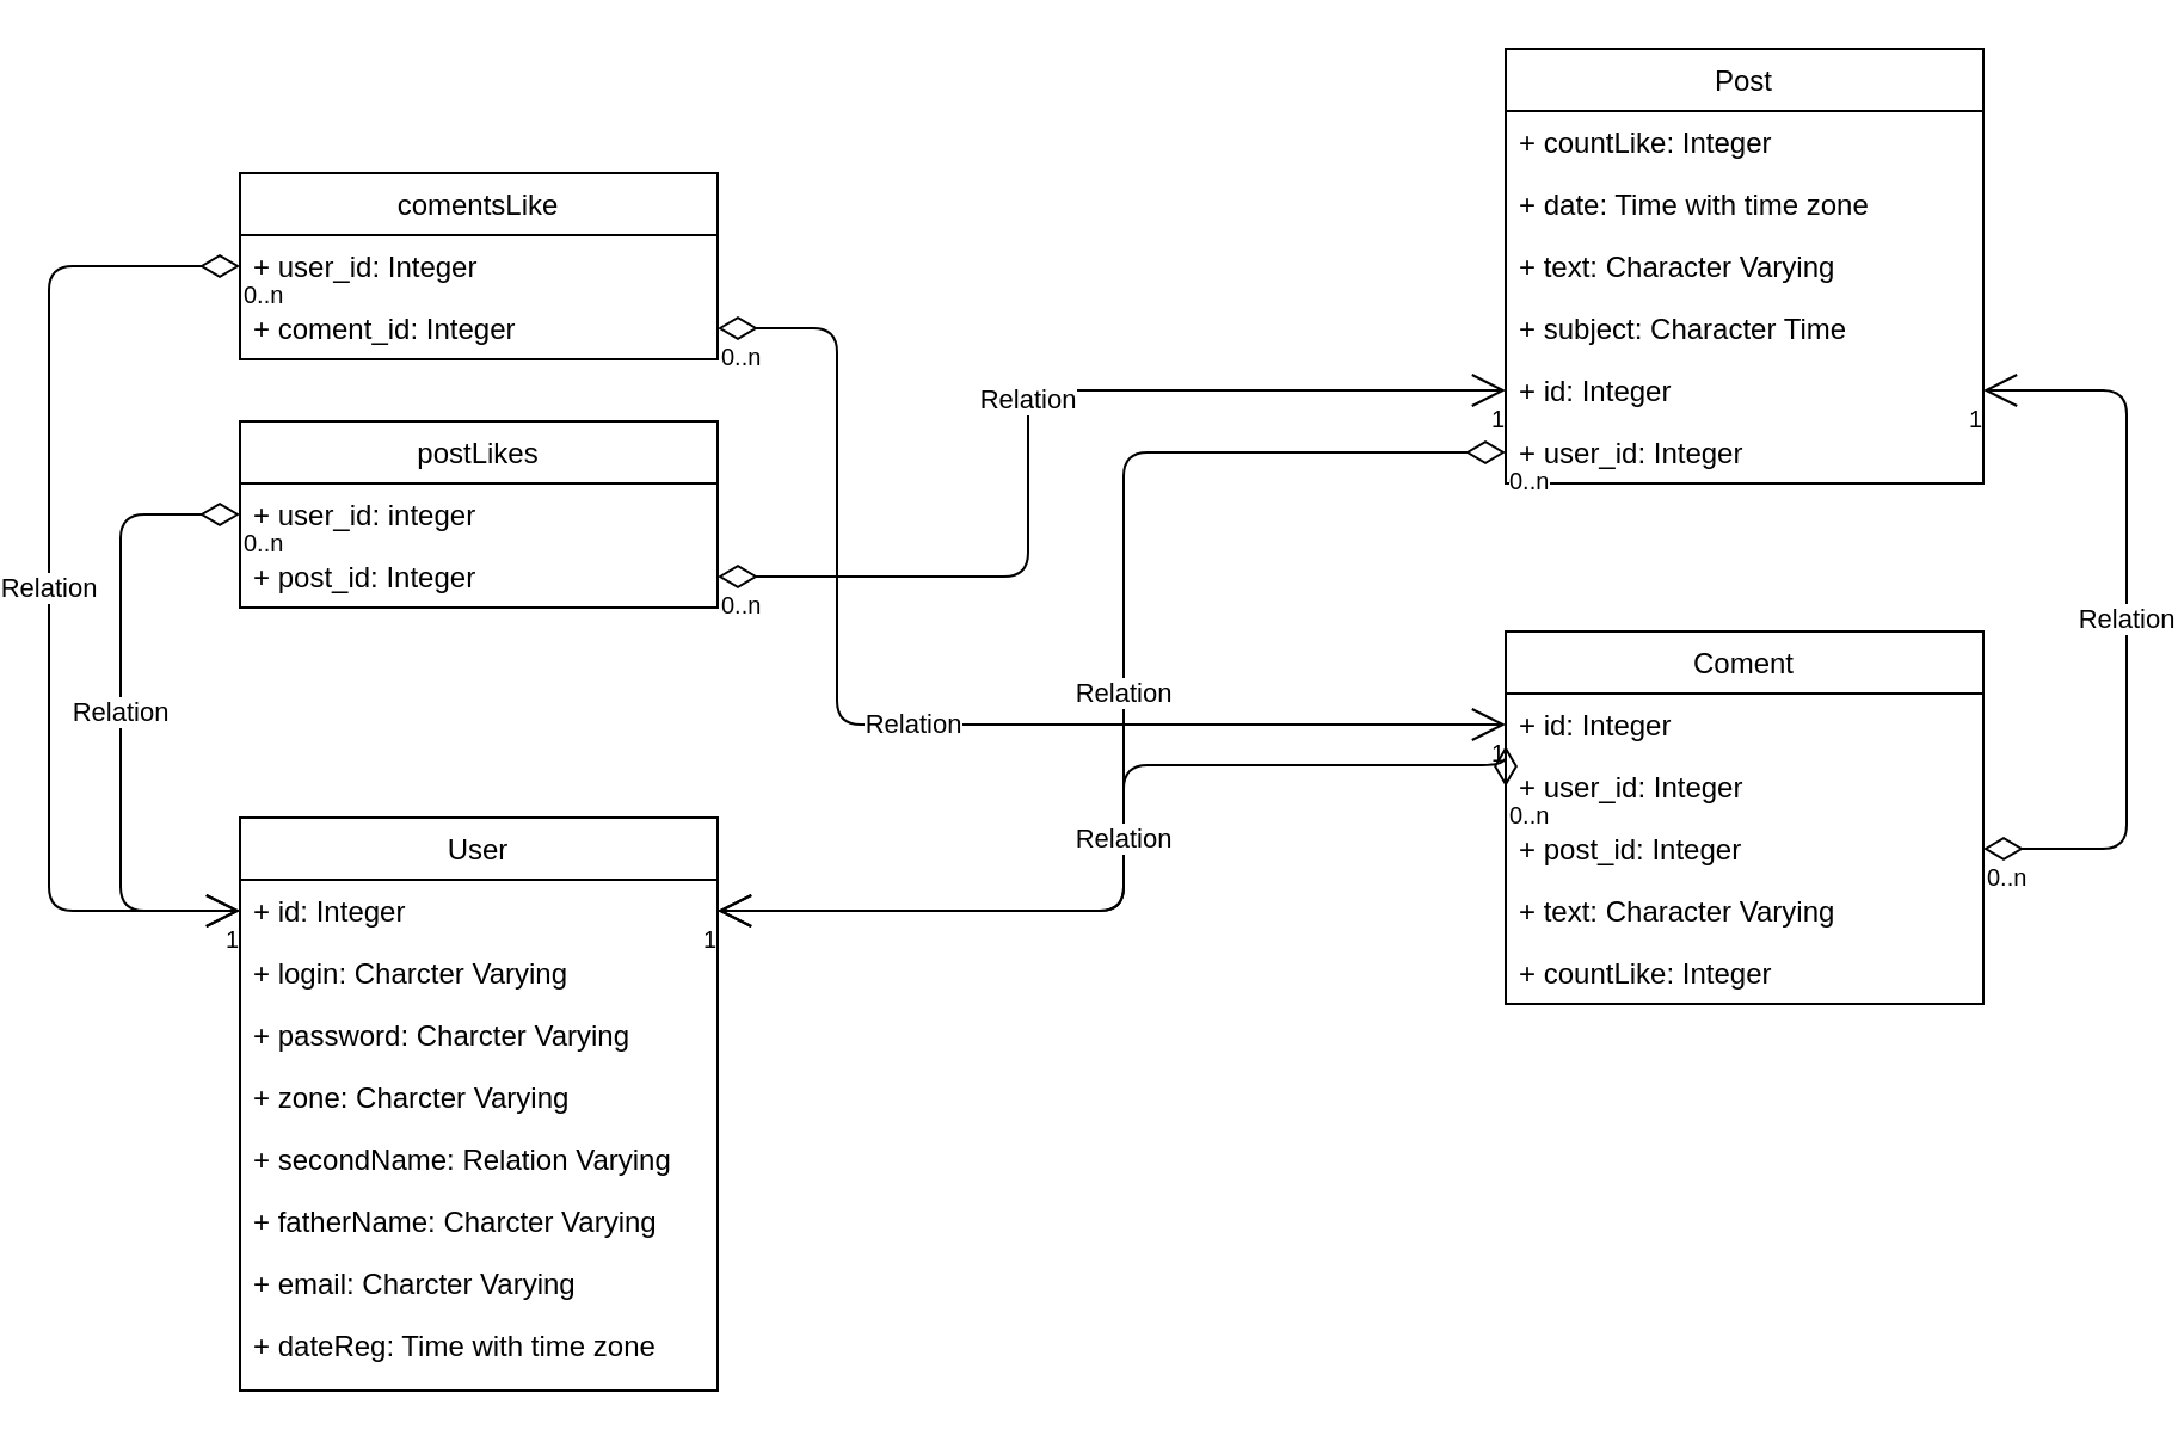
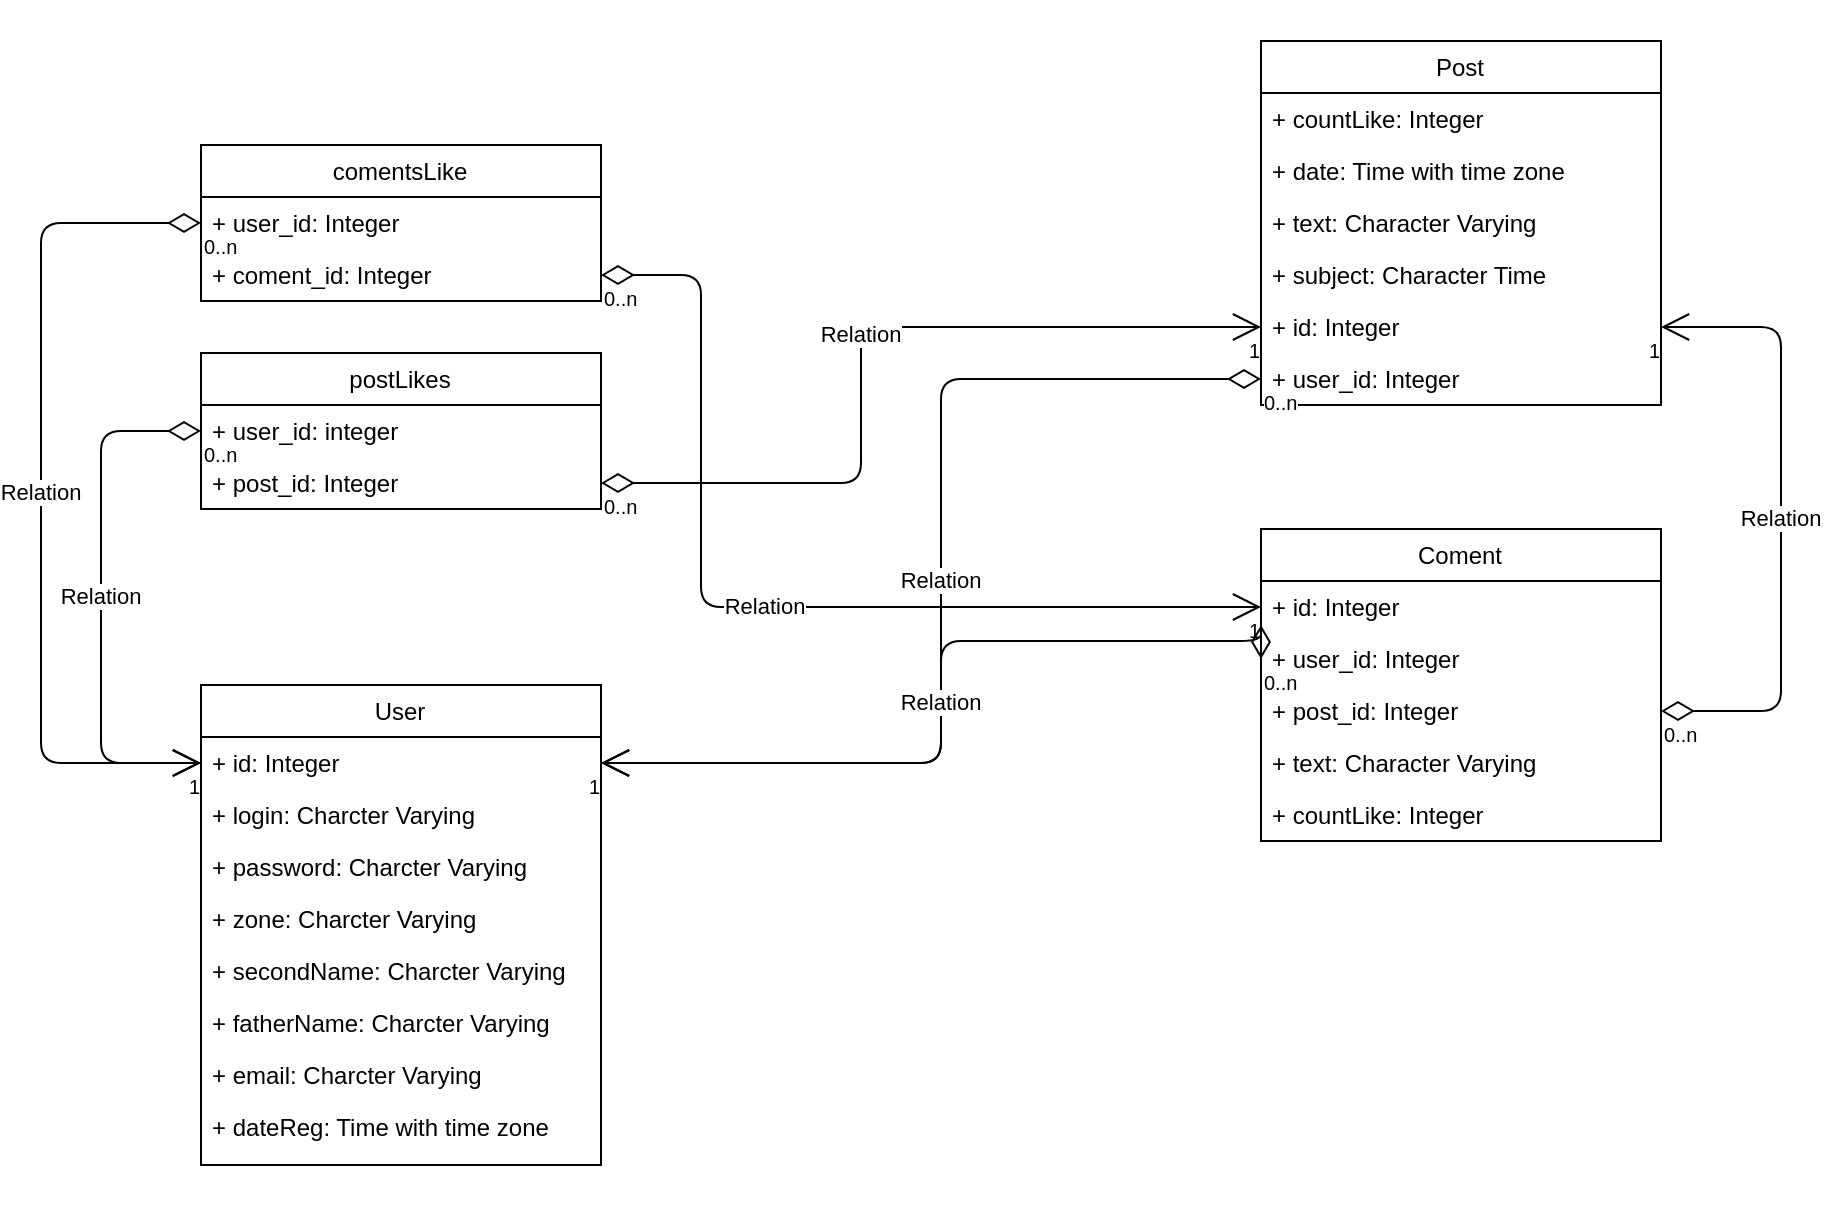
  <mxCell id="0" />
  <mxCell id="1" parent="0" />
  <mxCell id="2" value="User" style="swimlane;fontStyle=0;childLayout=stackLayout;horizontal=1;startSize=26;fillColor=none;horizontalStack=0;resizeParent=1;resizeParentMax=0;resizeLast=0;collapsible=1;marginBottom=0;" vertex="1" parent="1"><mxGeometry x="100" y="342" width="200" height="240" as="geometry" /></mxCell>
  <mxCell id="3" value="+ id: Integer" style="text;strokeColor=none;fillColor=none;align=left;verticalAlign=top;spacingLeft=4;spacingRight=4;overflow=hidden;rotatable=0;points=[[0,0.5],[1,0.5]];portConstraint=eastwest;" vertex="1" parent="2"><mxGeometry y="26" width="200" height="26" as="geometry" /></mxCell>
  <mxCell id="4" value="+ login: Charcter Varying" style="text;strokeColor=none;fillColor=none;align=left;verticalAlign=top;spacingLeft=4;spacingRight=4;overflow=hidden;rotatable=0;points=[[0,0.5],[1,0.5]];portConstraint=eastwest;" vertex="1" parent="2"><mxGeometry y="52" width="200" height="26" as="geometry" /></mxCell>
  <mxCell id="5" value="+ password: Charcter Varying" style="text;strokeColor=none;fillColor=none;align=left;verticalAlign=top;spacingLeft=4;spacingRight=4;overflow=hidden;rotatable=0;points=[[0,0.5],[1,0.5]];portConstraint=eastwest;" vertex="1" parent="2"><mxGeometry y="78" width="200" height="26" as="geometry" /></mxCell>
  <mxCell id="6" value="+ zone: Charcter Varying" style="text;strokeColor=none;fillColor=none;align=left;verticalAlign=top;spacingLeft=4;spacingRight=4;overflow=hidden;rotatable=0;points=[[0,0.5],[1,0.5]];portConstraint=eastwest;" vertex="1" parent="2"><mxGeometry y="104" width="200" height="26" as="geometry" /></mxCell>
- <mxCell id="7" value="+ secondName: Relation Varying" style="text;strokeColor=none;fillColor=none;align=left;verticalAlign=top;spacingLeft=4;spacingRight=4;overflow=hidden;rotatable=0;points=[[0,0.5],[1,0.5]];portConstraint=eastwest;" vertex="1" parent="2"><mxGeometry y="130" width="200" height="26" as="geometry" /></mxCell>
+ <mxCell id="7" value="+ secondName: Charcter Varying" style="text;strokeColor=none;fillColor=none;align=left;verticalAlign=top;spacingLeft=4;spacingRight=4;overflow=hidden;rotatable=0;points=[[0,0.5],[1,0.5]];portConstraint=eastwest;" vertex="1" parent="2"><mxGeometry y="130" width="200" height="26" as="geometry" /></mxCell>
  <mxCell id="8" value="+ fatherName: Charcter Varying" style="text;strokeColor=none;fillColor=none;align=left;verticalAlign=top;spacingLeft=4;spacingRight=4;overflow=hidden;rotatable=0;points=[[0,0.5],[1,0.5]];portConstraint=eastwest;" vertex="1" parent="2"><mxGeometry y="156" width="200" height="26" as="geometry" /></mxCell>
  <mxCell id="9" value="+ email: Charcter Varying" style="text;strokeColor=none;fillColor=none;align=left;verticalAlign=top;spacingLeft=4;spacingRight=4;overflow=hidden;rotatable=0;points=[[0,0.5],[1,0.5]];portConstraint=eastwest;" vertex="1" parent="2"><mxGeometry y="182" width="200" height="26" as="geometry" /></mxCell>
  <mxCell id="10" value="+ dateReg: Time with time zone" style="text;strokeColor=none;fillColor=none;align=left;verticalAlign=top;spacingLeft=4;spacingRight=4;overflow=hidden;rotatable=0;points=[[0,0.5],[1,0.5]];portConstraint=eastwest;" vertex="1" parent="2"><mxGeometry y="208" width="200" height="32" as="geometry" /></mxCell>
  <mxCell id="11" value="Post" style="swimlane;fontStyle=0;childLayout=stackLayout;horizontal=1;startSize=26;fillColor=none;horizontalStack=0;resizeParent=1;resizeParentMax=0;resizeLast=0;collapsible=1;marginBottom=0;" vertex="1" parent="1"><mxGeometry x="630" y="20" width="200" height="182" as="geometry" /></mxCell>
  <mxCell id="12" value="+ countLike: Integer" style="text;strokeColor=none;fillColor=none;align=left;verticalAlign=top;spacingLeft=4;spacingRight=4;overflow=hidden;rotatable=0;points=[[0,0.5],[1,0.5]];portConstraint=eastwest;" vertex="1" parent="11"><mxGeometry y="26" width="200" height="26" as="geometry" /></mxCell>
  <mxCell id="13" value="+ date: Time with time zone" style="text;strokeColor=none;fillColor=none;align=left;verticalAlign=top;spacingLeft=4;spacingRight=4;overflow=hidden;rotatable=0;points=[[0,0.5],[1,0.5]];portConstraint=eastwest;" vertex="1" parent="11"><mxGeometry y="52" width="200" height="26" as="geometry" /></mxCell>
  <mxCell id="14" value="+ text: Character Varying" style="text;strokeColor=none;fillColor=none;align=left;verticalAlign=top;spacingLeft=4;spacingRight=4;overflow=hidden;rotatable=0;points=[[0,0.5],[1,0.5]];portConstraint=eastwest;" vertex="1" parent="11"><mxGeometry y="78" width="200" height="26" as="geometry" /></mxCell>
  <mxCell id="15" value="+ subject: Character Time" style="text;strokeColor=none;fillColor=none;align=left;verticalAlign=top;spacingLeft=4;spacingRight=4;overflow=hidden;rotatable=0;points=[[0,0.5],[1,0.5]];portConstraint=eastwest;" vertex="1" parent="11"><mxGeometry y="104" width="200" height="26" as="geometry" /></mxCell>
  <mxCell id="16" value="+ id: Integer" style="text;strokeColor=none;fillColor=none;align=left;verticalAlign=top;spacingLeft=4;spacingRight=4;overflow=hidden;rotatable=0;points=[[0,0.5],[1,0.5]];portConstraint=eastwest;" vertex="1" parent="11"><mxGeometry y="130" width="200" height="26" as="geometry" /></mxCell>
  <mxCell id="17" value="+ user_id: Integer" style="text;strokeColor=none;fillColor=none;align=left;verticalAlign=top;spacingLeft=4;spacingRight=4;overflow=hidden;rotatable=0;points=[[0,0.5],[1,0.5]];portConstraint=eastwest;" vertex="1" parent="11"><mxGeometry y="156" width="200" height="26" as="geometry" /></mxCell>
  <mxCell id="18" value="Coment" style="swimlane;fontStyle=0;childLayout=stackLayout;horizontal=1;startSize=26;fillColor=none;horizontalStack=0;resizeParent=1;resizeParentMax=0;resizeLast=0;collapsible=1;marginBottom=0;" vertex="1" parent="1"><mxGeometry x="630" y="264" width="200" height="156" as="geometry" /></mxCell>
  <mxCell id="19" value="+ id: Integer" style="text;strokeColor=none;fillColor=none;align=left;verticalAlign=top;spacingLeft=4;spacingRight=4;overflow=hidden;rotatable=0;points=[[0,0.5],[1,0.5]];portConstraint=eastwest;" vertex="1" parent="18"><mxGeometry y="26" width="200" height="26" as="geometry" /></mxCell>
  <mxCell id="20" value="+ user_id: Integer" style="text;strokeColor=none;fillColor=none;align=left;verticalAlign=top;spacingLeft=4;spacingRight=4;overflow=hidden;rotatable=0;points=[[0,0.5],[1,0.5]];portConstraint=eastwest;" vertex="1" parent="18"><mxGeometry y="52" width="200" height="26" as="geometry" /></mxCell>
  <mxCell id="21" value="+ post_id: Integer" style="text;strokeColor=none;fillColor=none;align=left;verticalAlign=top;spacingLeft=4;spacingRight=4;overflow=hidden;rotatable=0;points=[[0,0.5],[1,0.5]];portConstraint=eastwest;" vertex="1" parent="18"><mxGeometry y="78" width="200" height="26" as="geometry" /></mxCell>
  <mxCell id="22" value="+ text: Character Varying" style="text;strokeColor=none;fillColor=none;align=left;verticalAlign=top;spacingLeft=4;spacingRight=4;overflow=hidden;rotatable=0;points=[[0,0.5],[1,0.5]];portConstraint=eastwest;" vertex="1" parent="18"><mxGeometry y="104" width="200" height="26" as="geometry" /></mxCell>
  <mxCell id="23" value="+ countLike: Integer" style="text;strokeColor=none;fillColor=none;align=left;verticalAlign=top;spacingLeft=4;spacingRight=4;overflow=hidden;rotatable=0;points=[[0,0.5],[1,0.5]];portConstraint=eastwest;" vertex="1" parent="18"><mxGeometry y="130" width="200" height="26" as="geometry" /></mxCell>
  <mxCell id="24" value="Relation" style="endArrow=open;html=1;endSize=12;startArrow=diamondThin;startSize=14;startFill=0;edgeStyle=orthogonalEdgeStyle;entryX=1;entryY=0.5;entryDx=0;entryDy=0;exitX=1;exitY=0.5;exitDx=0;exitDy=0;" edge="1" parent="1" source="21" target="16"><mxGeometry relative="1" as="geometry"><mxPoint x="410" y="262" as="sourcePoint" /><mxPoint x="570" y="262" as="targetPoint" /><Array as="points"><mxPoint x="890" y="355" /><mxPoint x="890" y="163" /></Array></mxGeometry></mxCell>
  <mxCell id="25" value="0..n" style="resizable=0;html=1;align=left;verticalAlign=top;labelBackgroundColor=#ffffff;fontSize=10;" connectable="0" vertex="1" parent="24"><mxGeometry x="-1" relative="1" as="geometry" /></mxCell>
  <mxCell id="26" value="1" style="resizable=0;html=1;align=right;verticalAlign=top;labelBackgroundColor=#ffffff;fontSize=10;" connectable="0" vertex="1" parent="24"><mxGeometry x="1" relative="1" as="geometry" /></mxCell>
  <mxCell id="27" value="Relation" style="endArrow=open;html=1;endSize=12;startArrow=diamondThin;startSize=14;startFill=0;edgeStyle=orthogonalEdgeStyle;exitX=0;exitY=0.5;exitDx=0;exitDy=0;entryX=1;entryY=0.5;entryDx=0;entryDy=0;" edge="1" parent="1" source="17" target="3"><mxGeometry relative="1" as="geometry"><mxPoint x="420" y="130" as="sourcePoint" /><mxPoint x="580" y="130" as="targetPoint" /><Array as="points"><mxPoint x="470" y="189" /><mxPoint x="470" y="381" /></Array></mxGeometry></mxCell>
  <mxCell id="28" value="0..n" style="resizable=0;html=1;align=left;verticalAlign=top;labelBackgroundColor=#ffffff;fontSize=10;" connectable="0" vertex="1" parent="27"><mxGeometry x="-1" relative="1" as="geometry" /></mxCell>
  <mxCell id="29" value="1" style="resizable=0;html=1;align=right;verticalAlign=top;labelBackgroundColor=#ffffff;fontSize=10;" connectable="0" vertex="1" parent="27"><mxGeometry x="1" relative="1" as="geometry" /></mxCell>
  <mxCell id="30" value="postLikes" style="swimlane;fontStyle=0;childLayout=stackLayout;horizontal=1;startSize=26;fillColor=none;horizontalStack=0;resizeParent=1;resizeParentMax=0;resizeLast=0;collapsible=1;marginBottom=0;" vertex="1" parent="1"><mxGeometry x="100" y="176" width="200" height="78" as="geometry" /></mxCell>
  <mxCell id="31" value="+ user_id: integer" style="text;strokeColor=none;fillColor=none;align=left;verticalAlign=top;spacingLeft=4;spacingRight=4;overflow=hidden;rotatable=0;points=[[0,0.5],[1,0.5]];portConstraint=eastwest;" vertex="1" parent="30"><mxGeometry y="26" width="200" height="26" as="geometry" /></mxCell>
  <mxCell id="32" value="+ post_id: Integer" style="text;strokeColor=none;fillColor=none;align=left;verticalAlign=top;spacingLeft=4;spacingRight=4;overflow=hidden;rotatable=0;points=[[0,0.5],[1,0.5]];portConstraint=eastwest;" vertex="1" parent="30"><mxGeometry y="52" width="200" height="26" as="geometry" /></mxCell>
  <mxCell id="33" value="comentsLike" style="swimlane;fontStyle=0;childLayout=stackLayout;horizontal=1;startSize=26;fillColor=none;horizontalStack=0;resizeParent=1;resizeParentMax=0;resizeLast=0;collapsible=1;marginBottom=0;" vertex="1" parent="1"><mxGeometry x="100" y="72" width="200" height="78" as="geometry" /></mxCell>
  <mxCell id="34" value="+ user_id: Integer" style="text;strokeColor=none;fillColor=none;align=left;verticalAlign=top;spacingLeft=4;spacingRight=4;overflow=hidden;rotatable=0;points=[[0,0.5],[1,0.5]];portConstraint=eastwest;" vertex="1" parent="33"><mxGeometry y="26" width="200" height="26" as="geometry" /></mxCell>
  <mxCell id="35" value="+ coment_id: Integer" style="text;strokeColor=none;fillColor=none;align=left;verticalAlign=top;spacingLeft=4;spacingRight=4;overflow=hidden;rotatable=0;points=[[0,0.5],[1,0.5]];portConstraint=eastwest;" vertex="1" parent="33"><mxGeometry y="52" width="200" height="26" as="geometry" /></mxCell>
  <mxCell id="36" value="Relation" style="endArrow=open;html=1;endSize=12;startArrow=diamondThin;startSize=14;startFill=0;edgeStyle=orthogonalEdgeStyle;exitX=0;exitY=0.5;exitDx=0;exitDy=0;entryX=0;entryY=0.5;entryDx=0;entryDy=0;" edge="1" parent="1" source="31" target="3"><mxGeometry relative="1" as="geometry"><mxPoint x="400" y="390" as="sourcePoint" /><mxPoint x="560" y="390" as="targetPoint" /><Array as="points"><mxPoint x="50" y="215" /><mxPoint x="50" y="381" /></Array></mxGeometry></mxCell>
  <mxCell id="37" value="0..n" style="resizable=0;html=1;align=left;verticalAlign=top;labelBackgroundColor=#ffffff;fontSize=10;" connectable="0" vertex="1" parent="36"><mxGeometry x="-1" relative="1" as="geometry" /></mxCell>
  <mxCell id="38" value="1" style="resizable=0;html=1;align=right;verticalAlign=top;labelBackgroundColor=#ffffff;fontSize=10;" connectable="0" vertex="1" parent="36"><mxGeometry x="1" relative="1" as="geometry" /></mxCell>
  <mxCell id="39" value="Relation" style="endArrow=open;html=1;endSize=12;startArrow=diamondThin;startSize=14;startFill=0;edgeStyle=orthogonalEdgeStyle;exitX=1;exitY=0.5;exitDx=0;exitDy=0;" edge="1" parent="1" source="32" target="16"><mxGeometry relative="1" as="geometry"><mxPoint x="420" y="390" as="sourcePoint" /><mxPoint x="580" y="390" as="targetPoint" /><Array as="points"><mxPoint x="430" y="241" /><mxPoint x="430" y="163" /></Array></mxGeometry></mxCell>
  <mxCell id="40" value="0..n" style="resizable=0;html=1;align=left;verticalAlign=top;labelBackgroundColor=#ffffff;fontSize=10;" connectable="0" vertex="1" parent="39"><mxGeometry x="-1" relative="1" as="geometry" /></mxCell>
  <mxCell id="41" value="1" style="resizable=0;html=1;align=right;verticalAlign=top;labelBackgroundColor=#ffffff;fontSize=10;" connectable="0" vertex="1" parent="39"><mxGeometry x="1" relative="1" as="geometry" /></mxCell>
  <mxCell id="42" value="Relation" style="endArrow=open;html=1;endSize=12;startArrow=diamondThin;startSize=14;startFill=0;edgeStyle=orthogonalEdgeStyle;entryX=0;entryY=0.5;entryDx=0;entryDy=0;" edge="1" parent="1" source="35" target="19"><mxGeometry relative="1" as="geometry"><mxPoint x="440" y="240" as="sourcePoint" /><mxPoint x="600" y="240" as="targetPoint" /><Array as="points"><mxPoint x="350" y="137" /><mxPoint x="350" y="303" /></Array></mxGeometry></mxCell>
  <mxCell id="43" value="0..n" style="resizable=0;html=1;align=left;verticalAlign=top;labelBackgroundColor=#ffffff;fontSize=10;" connectable="0" vertex="1" parent="42"><mxGeometry x="-1" relative="1" as="geometry" /></mxCell>
  <mxCell id="44" value="1" style="resizable=0;html=1;align=right;verticalAlign=top;labelBackgroundColor=#ffffff;fontSize=10;" connectable="0" vertex="1" parent="42"><mxGeometry x="1" relative="1" as="geometry" /></mxCell>
  <mxCell id="45" value="Relation" style="endArrow=open;html=1;endSize=12;startArrow=diamondThin;startSize=14;startFill=0;edgeStyle=orthogonalEdgeStyle;exitX=0;exitY=0.5;exitDx=0;exitDy=0;entryX=1;entryY=0.5;entryDx=0;entryDy=0;" edge="1" parent="1" source="20" target="3"><mxGeometry relative="1" as="geometry"><mxPoint x="440" y="230" as="sourcePoint" /><mxPoint x="600" y="230" as="targetPoint" /><Array as="points"><mxPoint x="630" y="320" /><mxPoint x="470" y="320" /><mxPoint x="470" y="381" /></Array></mxGeometry></mxCell>
  <mxCell id="46" value="0..n" style="resizable=0;html=1;align=left;verticalAlign=top;labelBackgroundColor=#ffffff;fontSize=10;" connectable="0" vertex="1" parent="45"><mxGeometry x="-1" relative="1" as="geometry" /></mxCell>
  <mxCell id="47" value="1" style="resizable=0;html=1;align=right;verticalAlign=top;labelBackgroundColor=#ffffff;fontSize=10;" connectable="0" vertex="1" parent="45"><mxGeometry x="1" relative="1" as="geometry" /></mxCell>
  <mxCell id="48" value="Relation" style="endArrow=open;html=1;endSize=12;startArrow=diamondThin;startSize=14;startFill=0;edgeStyle=orthogonalEdgeStyle;entryX=0;entryY=0.5;entryDx=0;entryDy=0;" edge="1" parent="1" source="34" target="3"><mxGeometry relative="1" as="geometry"><mxPoint x="110" y="320" as="sourcePoint" /><mxPoint x="270" y="320" as="targetPoint" /><Array as="points"><mxPoint x="20" y="111" /><mxPoint x="20" y="381" /></Array></mxGeometry></mxCell>
  <mxCell id="49" value="0..n" style="resizable=0;html=1;align=left;verticalAlign=top;labelBackgroundColor=#ffffff;fontSize=10;" connectable="0" vertex="1" parent="48"><mxGeometry x="-1" relative="1" as="geometry" /></mxCell>
  <mxCell id="50" value="1" style="resizable=0;html=1;align=right;verticalAlign=top;labelBackgroundColor=#ffffff;fontSize=10;" connectable="0" vertex="1" parent="48"><mxGeometry x="1" relative="1" as="geometry" /></mxCell>
